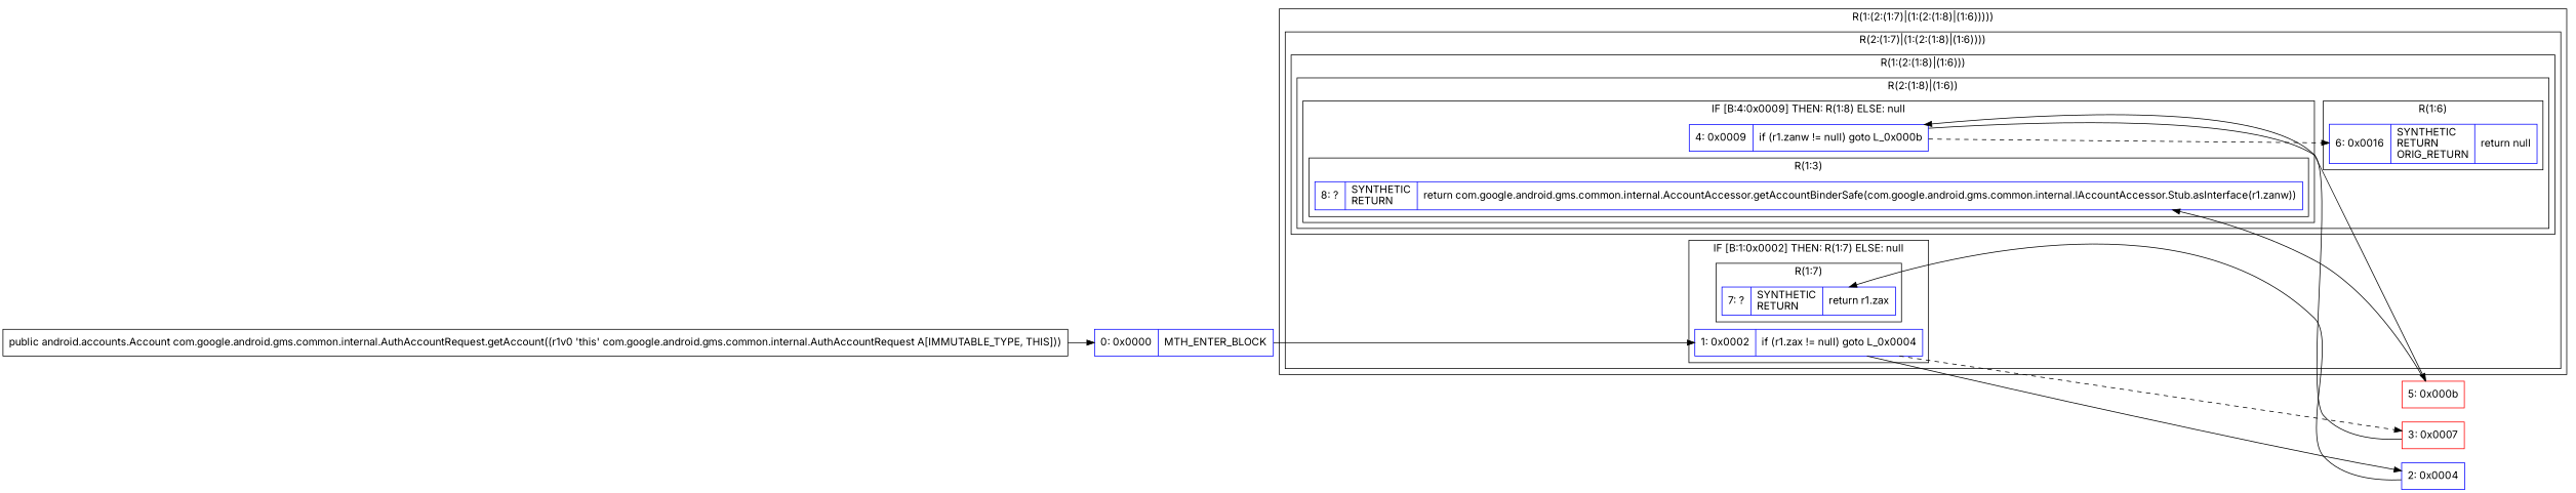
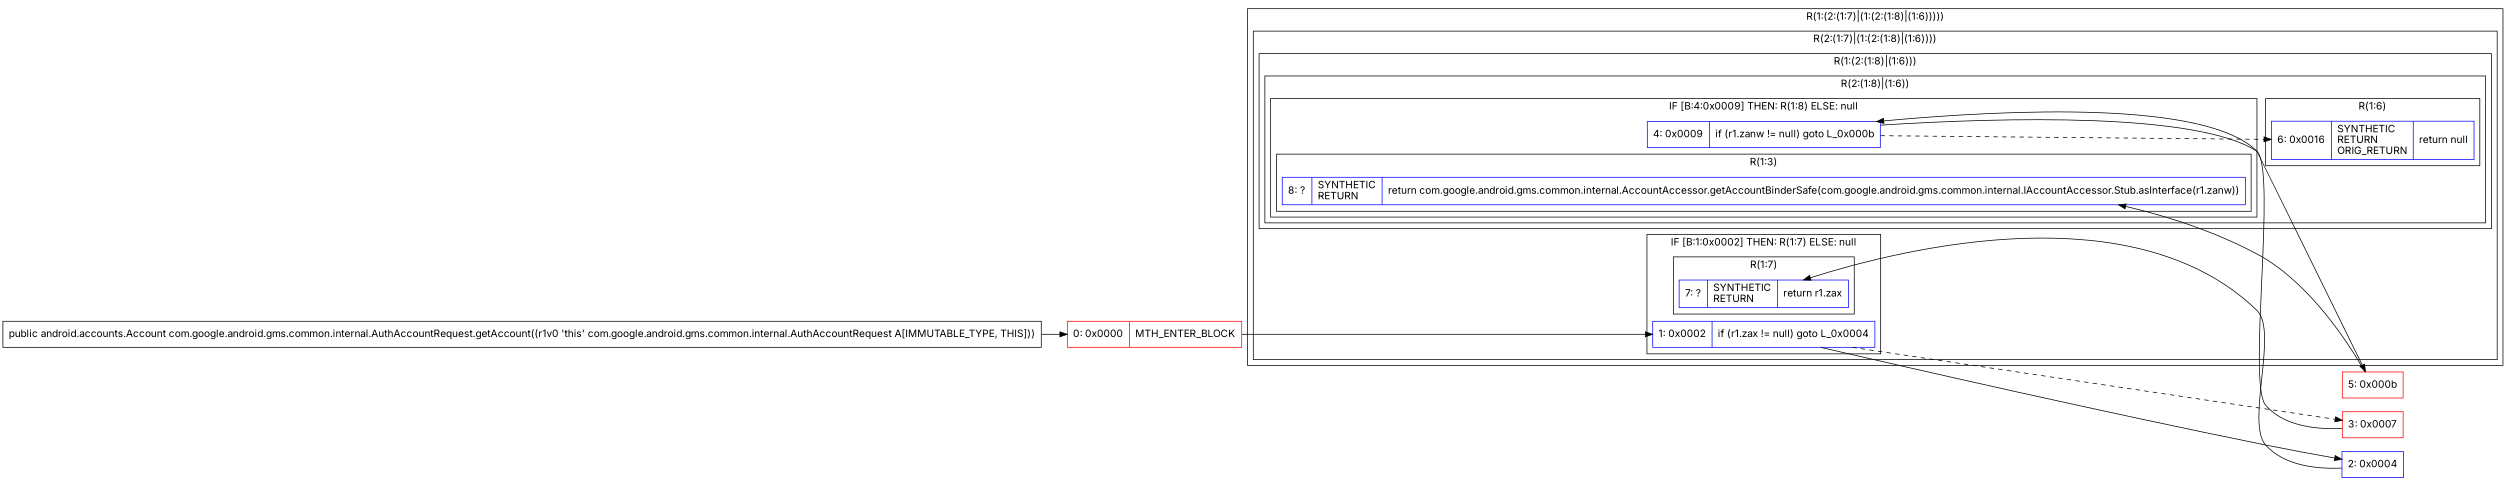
  digraph {
    fontname=Inter
    rankdir=LR
    node [color=blue fontname=Inter shape=record]
    edge [fontname=Inter]
    n1 [label="{7\:\ ?|SYNTHETIC\lRETURN\l|return r1.zax\l}"]
    n2 [label="{1\:\ 0x0002|if (r1.zax != null) goto L_0x0004\l}"]
    n3 [label="{8\:\ ?|SYNTHETIC\lRETURN\l|return com.google.android.gms.common.internal.AccountAccessor.getAccountBinderSafe(com.google.android.gms.common.internal.IAccountAccessor.Stub.asInterface(r1.zanw))\l}"]
    n4 [label="{4\:\ 0x0009|if (r1.zanw != null) goto L_0x000b\l}"]
    n5 [label="{6\:\ 0x0016|SYNTHETIC\lRETURN\lORIG_RETURN\l|return null\l}"]
    n6 [label="{2\:\ 0x0004}"]
    n7 [color=red label="{3\:\ 0x0007}"]
    n8 [color=red label="{5\:\ 0x000b}"]
-   n9 [label="{0\:\ 0x0000|MTH_ENTER_BLOCK\l}"]
+   n9 [color=red label="{0\:\ 0x0000|MTH_ENTER_BLOCK\l}"]
    n10 [label="{public android.accounts.Account com.google.android.gms.common.internal.AuthAccountRequest.getAccount((r1v0 'this' com.google.android.gms.common.internal.AuthAccountRequest A[IMMUTABLE_TYPE, THIS])) }" color=""]
    subgraph cluster_1 {
      label="R(1:(2:(1:7)|(1:(2:(1:8)|(1:6)))))"
      subgraph cluster_2 {
        label="R(2:(1:7)|(1:(2:(1:8)|(1:6))))"
        subgraph cluster_3 {
          label="IF [B:1:0x0002] THEN: R(1:7) ELSE: null"
          n2
          subgraph cluster_4 {
            label="R(1:7)"
            n1
          }
        }
        subgraph cluster_5 {
          label="R(1:(2:(1:8)|(1:6)))"
          subgraph cluster_6 {
            label="R(2:(1:8)|(1:6))"
            subgraph cluster_7 {
              label="IF [B:4:0x0009] THEN: R(1:8) ELSE: null"
              n4
              subgraph cluster_8 {
                label="R(1:3)"
                n3
              }
            }
            subgraph cluster_9 {
              label="R(1:6)"
              n5
            }
          }
        }
      }
    }
    n2 -> n6
    n2 -> n7 [style=dashed]
    n4 -> n5 [style=dashed]
    n4 -> n8
    n6 -> n1
    n7 -> n4
    n8 -> n3
    n9 -> n2
    n10 -> n9
  }
